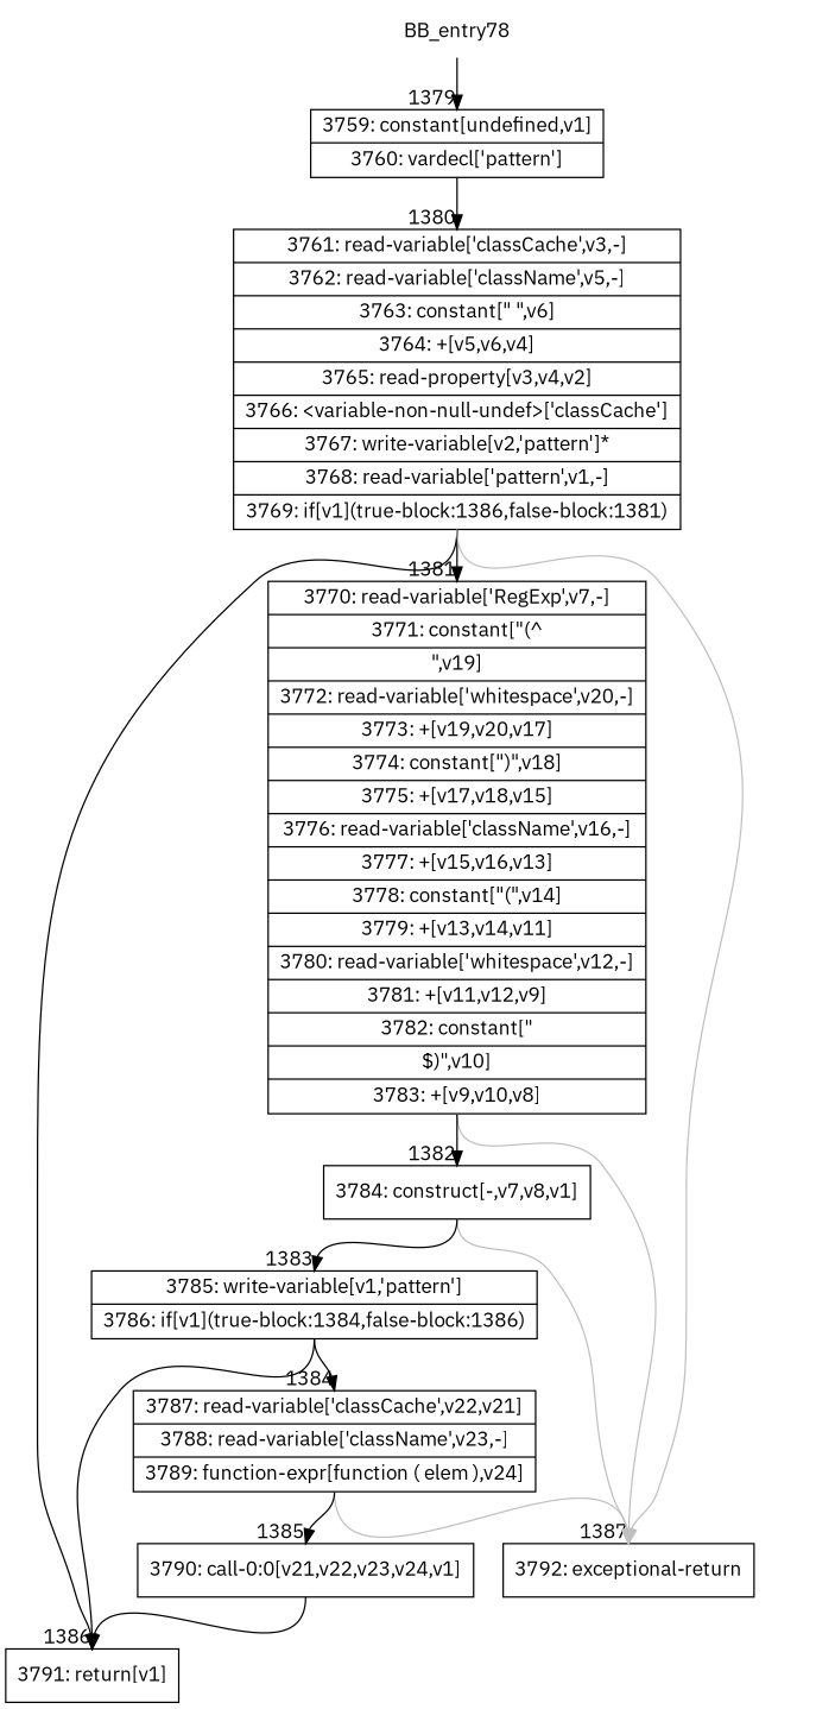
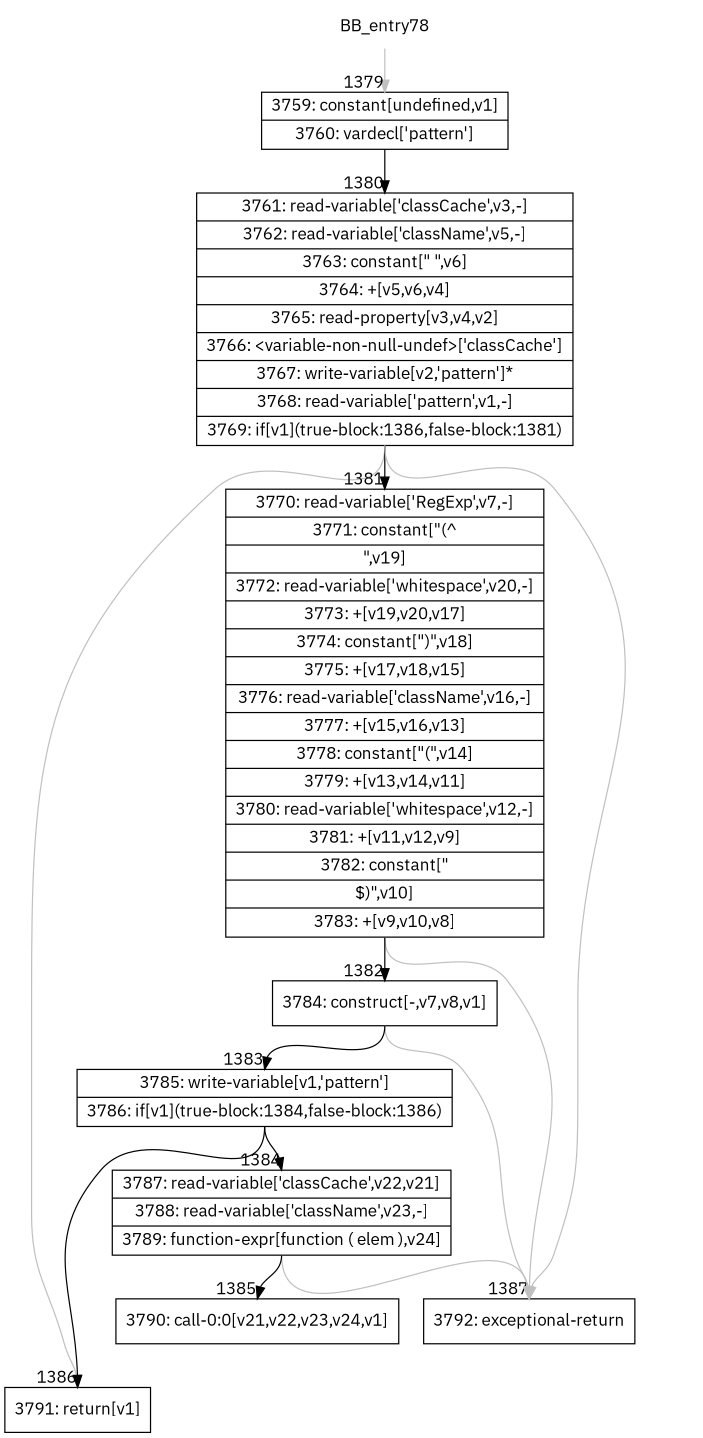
  digraph {
    fontname="IBM Plex Sans"
    rankdir=TD
    node [fontname="IBM Plex Sans" shape=record]
    edge [fontname="IBM Plex Sans" headport=n tailport=s]
    n1 [label=BB_entry78 shape=none]
    n2 [label="{3759: constant[undefined,v1]|3760: vardecl['pattern']}"]
    n3 [label="{3761: read-variable['classCache',v3,-]|3762: read-variable['className',v5,-]|3763: constant[\" \",v6]|3764: +[v5,v6,v4]|3765: read-property[v3,v4,v2]|3766: \<variable-non-null-undef\>['classCache']|3767: write-variable[v2,'pattern']*|3768: read-variable['pattern',v1,-]|3769: if[v1](true-block:1386,false-block:1381)}"]
    n4 [label="{3791: return[v1]}"]
    n5 [label="{3770: read-variable['RegExp',v7,-]|3771: constant[\"(^|\",v19]|3772: read-variable['whitespace',v20,-]|3773: +[v19,v20,v17]|3774: constant[\")\",v18]|3775: +[v17,v18,v15]|3776: read-variable['className',v16,-]|3777: +[v15,v16,v13]|3778: constant[\"(\",v14]|3779: +[v13,v14,v11]|3780: read-variable['whitespace',v12,-]|3781: +[v11,v12,v9]|3782: constant[\"|$)\",v10]|3783: +[v9,v10,v8]}"]
    n6 [label="{3792: exceptional-return}"]
    n7 [label="{3784: construct[-,v7,v8,v1]}"]
    n8 [label="{3785: write-variable[v1,'pattern']|3786: if[v1](true-block:1384,false-block:1386)}"]
    n9 [label="{3787: read-variable['classCache',v22,v21]|3788: read-variable['className',v23,-]|3789: function-expr[function ( elem ),v24]}"]
    n10 [label="{3790: call-0:0[v21,v22,v23,v24,v1]}"]
-   n1 -> n2 [headlabel="    1379"]
+   n1 -> n2 [headlabel="    1379" color=gray]
    n2 -> n3 [headlabel="      1380"]
-   n3 -> n4 [headlabel="      1386"]
+   n3 -> n4 [headlabel="      1386" color=gray]
    n3 -> n5 [headlabel="      1381"]
    n3 -> n6 [color=gray headlabel="      1387"]
    n5 -> n6 [color=gray]
    n5 -> n7 [headlabel="      1382"]
    n7 -> n6 [color=gray]
    n7 -> n8 [headlabel="      1383"]
    n8 -> n4
    n8 -> n9 [headlabel="      1384"]
    n9 -> n6 [color=gray]
    n9 -> n10 [headlabel="      1385"]
-   n10 -> n4
  }
